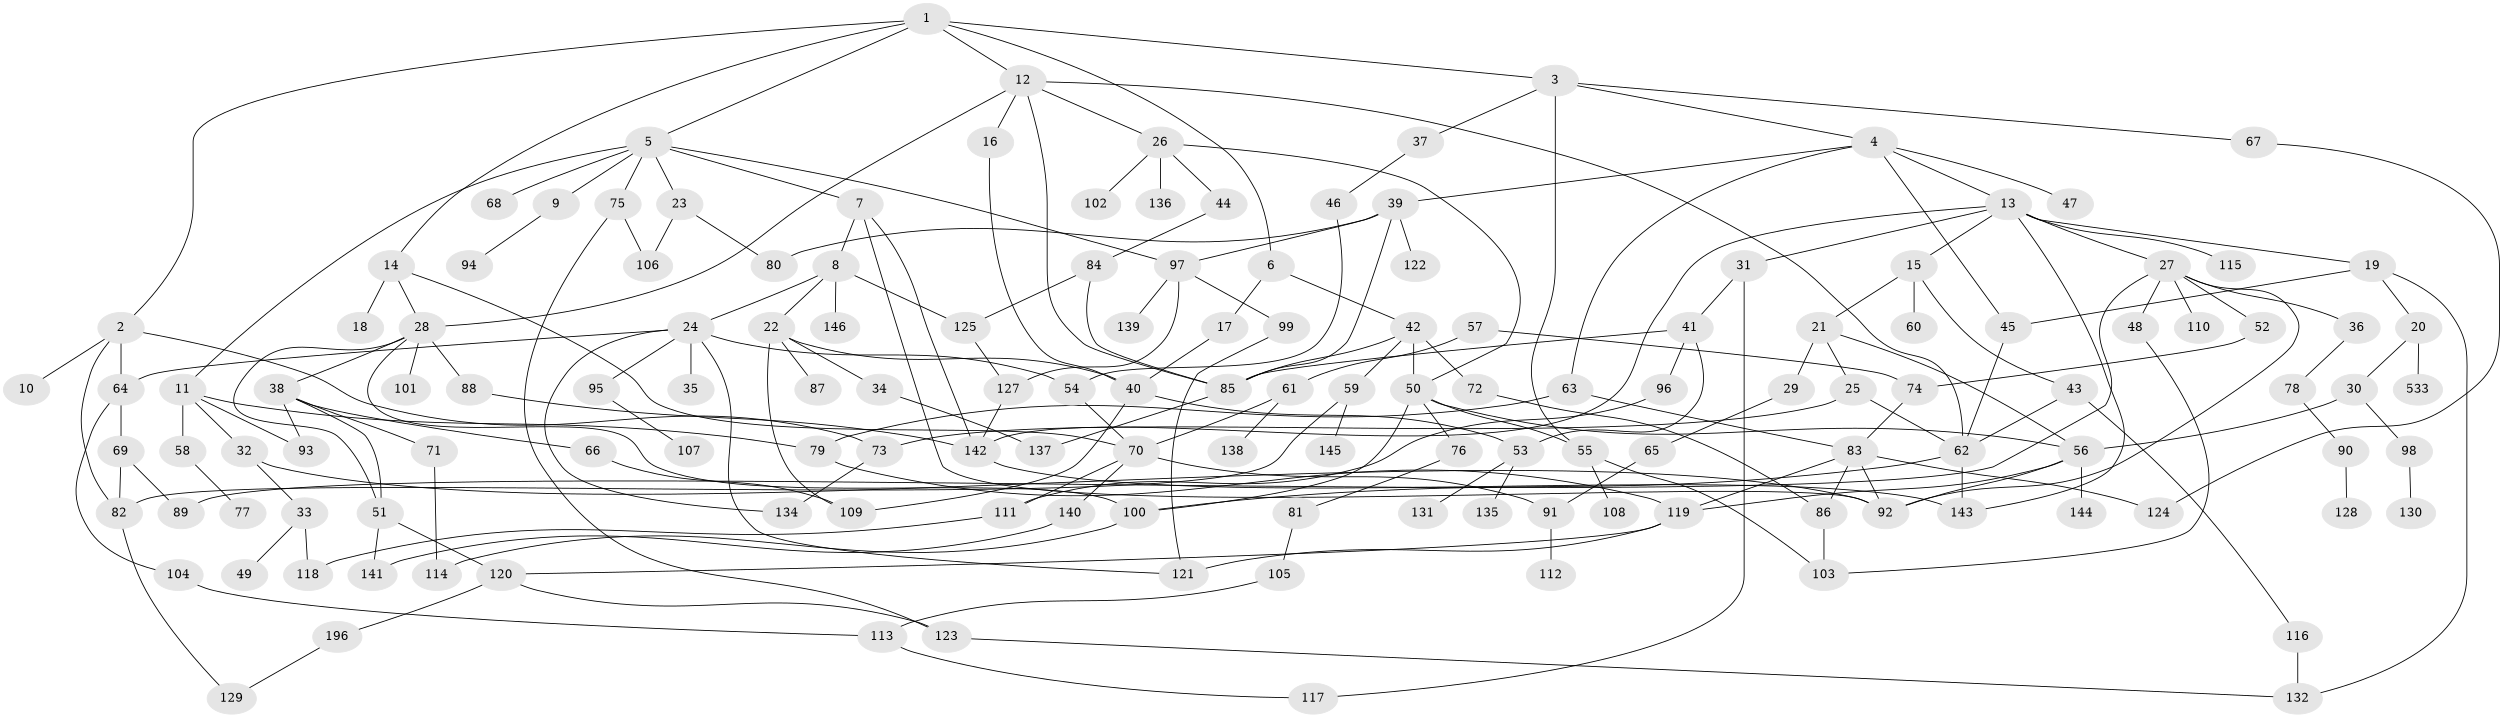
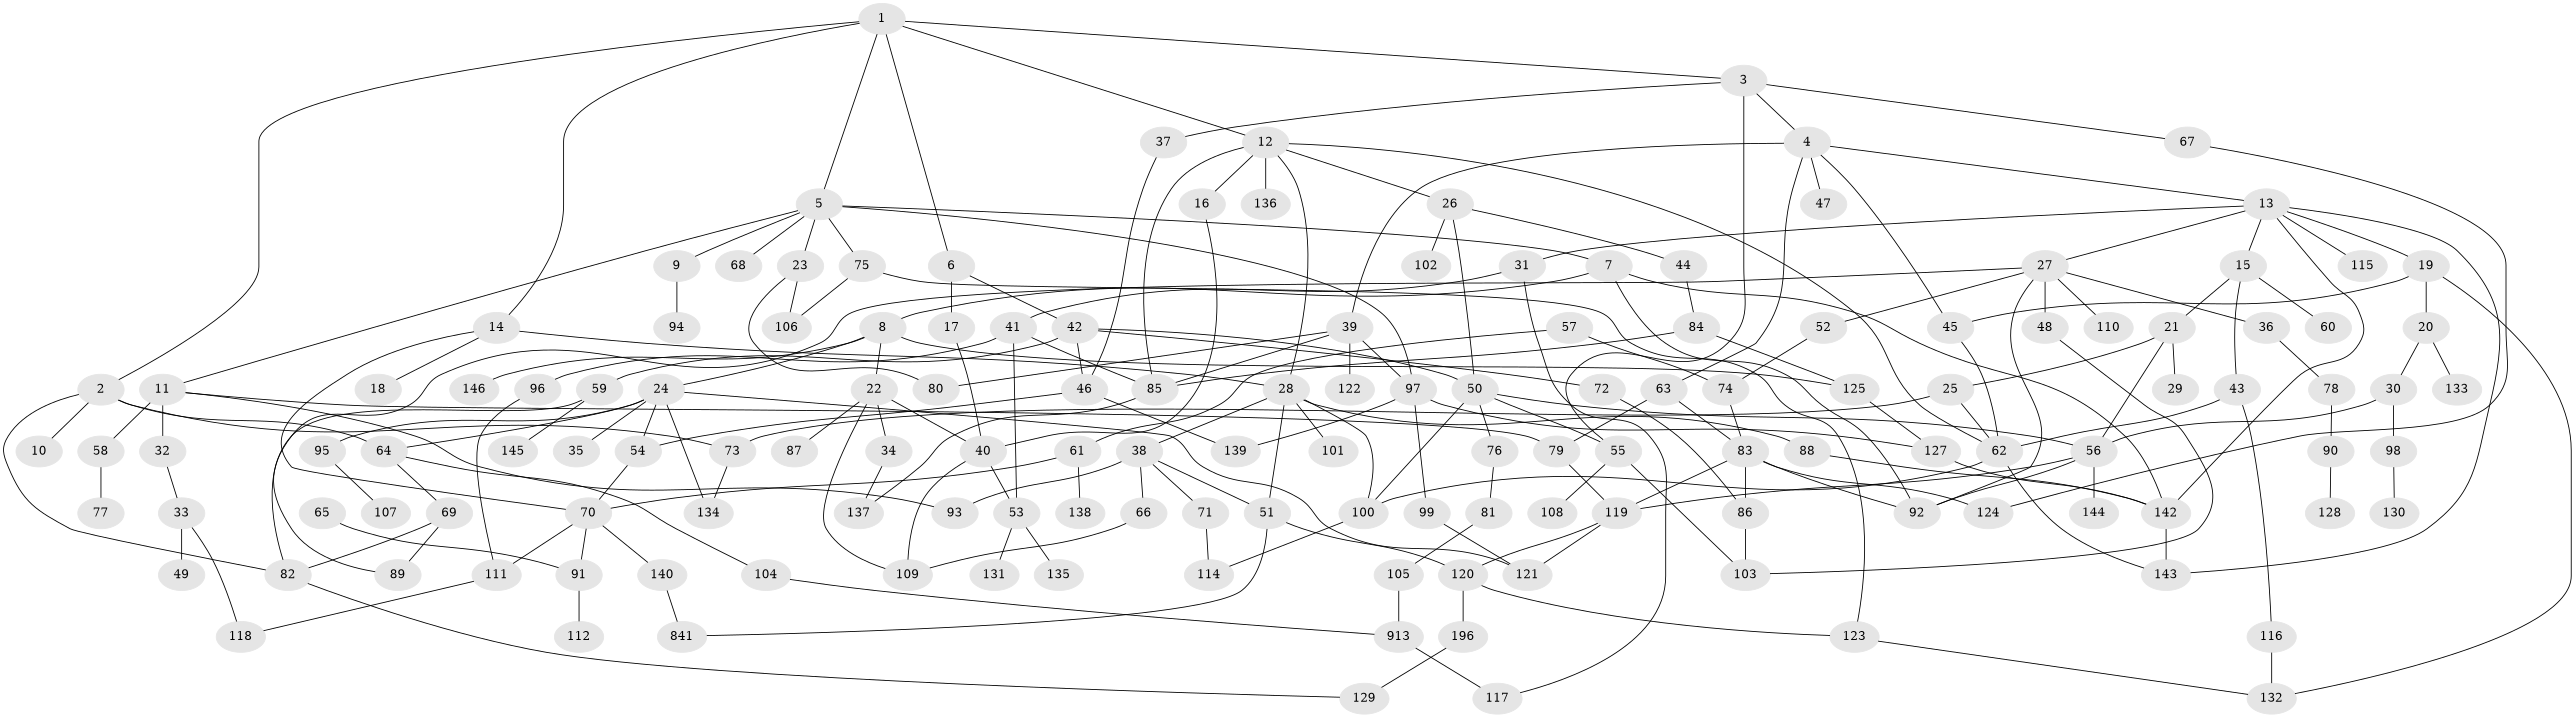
  graph {
    node [color=gray90 style=filled]
    1
    2
    3
    5
    6
    12
    14
    10
    64
    73
    82
    4
    37
    55
    67
    7
    9
    11
    23
    68
    75
    97
    17
    42
    16
    26
    28
    62
    136
    85
    18
    70
    69
    104
    134
    129
    13
    39
    45
    47
    63
    46
    103
    108
    124
    142
    15
    19
    27
    31
    115
    143
    80
    122
    79
    83
    8
    92
    94
    32
    58
    93
    106
    123
    139
    99
    127
    40
    50
    59
    72
    22
    24
    125
    146
    34
    87
    109
    35
    54
    95
    121
    33
    77
    119
    44
    102
    38
    51
    88
    100
    101
    57
    74
    61
    21
    43
    60
    20
    132
    36
    48
    52
    89
    110
    41
    117
    91
    111
    140
    25
    29
    56
    116
    53
    30
-   133 [label=533]
+   133
    98
    65
    144
    137
    107
    84
    76
    78
    66
    71
    120
-   141
+   141 [label=841]
    114
    130
    96
    49
    118
    90
    131
    135
    145
    86
    81
    n141 [label=196]
    138
-   113
+   113 [label=913]
    112
    105
    128
    1 -- 2
    1 -- 3
    1 -- 5
    1 -- 6
    1 -- 12
    1 -- 14
    2 -- 10
    2 -- 64
    2 -- 73
    2 -- 82
    3 -- 4
    3 -- 37
    3 -- 55
    3 -- 67
    5 -- 7
    5 -- 9
    5 -- 11
    5 -- 23
    5 -- 68
    5 -- 75
    5 -- 97
    6 -- 17
    6 -- 42
    12 -- 16
    12 -- 26
    12 -- 28
    12 -- 62
-   26 -- 136
+   12 -- 136
    12 -- 85
    14 -- 28
    14 -- 18
    14 -- 70
    64 -- 69
    64 -- 104
    73 -- 134
    82 -- 129
    4 -- 13
    4 -- 39
    4 -- 45
    4 -- 47
    4 -- 63
    37 -- 46
    55 -- 103
    55 -- 108
    67 -- 124
    7 -- 142
    7 -- 8
    7 -- 92
    9 -- 94
    11 -- 79
    11 -- 32
    11 -- 58
    11 -- 93
    23 -- 80
    23 -- 106
    75 -- 106
    75 -- 123
    97 -- 139
    97 -- 99
    97 -- 127
    17 -- 40
-   42 -- 85
+   42 -- 46
    42 -- 50
    42 -- 59
    42 -- 72
    16 -- 40
    26 -- 50
    26 -- 44
    26 -- 102
    28 -- 38
    28 -- 51
    28 -- 88
    28 -- 100
    28 -- 101
    62 -- 143
    62 -- 100
    85 -- 137
    70 -- 91
    70 -- 111
    70 -- 140
    69 -- 82
    69 -- 89
    104 -- 113
    13 -- 142
    13 -- 15
    13 -- 19
    13 -- 27
    13 -- 31
    13 -- 115
    13 -- 143
    39 -- 97
    39 -- 85
    39 -- 80
    39 -- 122
    45 -- 62
    63 -- 79
    63 -- 83
+   46 -- 139
    46 -- 54
    142 -- 143
    15 -- 21
    15 -- 43
    15 -- 60
    19 -- 45
    19 -- 20
    19 -- 132
    27 -- 92
    27 -- 36
    27 -- 48
    27 -- 52
    27 -- 89
    27 -- 110
    31 -- 41
    31 -- 117
    79 -- 119
    83 -- 124
    83 -- 92
    83 -- 119
    83 -- 86
    8 -- 22
    8 -- 24
    8 -- 125
    8 -- 146
-   32 -- 92
    32 -- 33
    58 -- 77
    123 -- 132
    99 -- 121
    127 -- 142
    40 -- 109
    40 -- 53
    50 -- 55
    50 -- 100
    50 -- 56
    50 -- 76
    59 -- 82
    59 -- 145
    72 -- 86
    22 -- 40
    22 -- 34
    22 -- 87
    22 -- 109
    24 -- 64
    24 -- 134
    24 -- 35
    24 -- 54
    24 -- 95
    24 -- 121
    125 -- 127
    34 -- 137
    54 -- 70
    95 -- 107
    33 -- 49
    33 -- 118
    119 -- 121
    119 -- 120
    44 -- 84
    38 -- 93
    38 -- 51
    38 -- 66
    38 -- 71
    51 -- 120
    51 -- 141
    88 -- 142
    100 -- 114
    57 -- 74
    57 -- 61
    74 -- 83
    61 -- 70
    61 -- 138
    21 -- 25
    21 -- 29
    21 -- 56
    43 -- 62
    43 -- 116
    20 -- 30
    20 -- 133
    36 -- 78
    48 -- 103
    52 -- 74
    41 -- 85
    41 -- 53
    41 -- 96
    91 -- 112
    111 -- 118
    140 -- 141
    25 -- 73
    25 -- 62
-   29 -- 65
    56 -- 92
    56 -- 119
    56 -- 144
    116 -- 132
    53 -- 131
    53 -- 135
    30 -- 56
    30 -- 98
    98 -- 130
    65 -- 91
    84 -- 85
    84 -- 125
    76 -- 81
    78 -- 90
    66 -- 109
    71 -- 114
    120 -- 123
    120 -- n141
    96 -- 111
    90 -- 128
    86 -- 103
    81 -- 105
    n141 -- 129
    113 -- 117
    105 -- 113
  }
